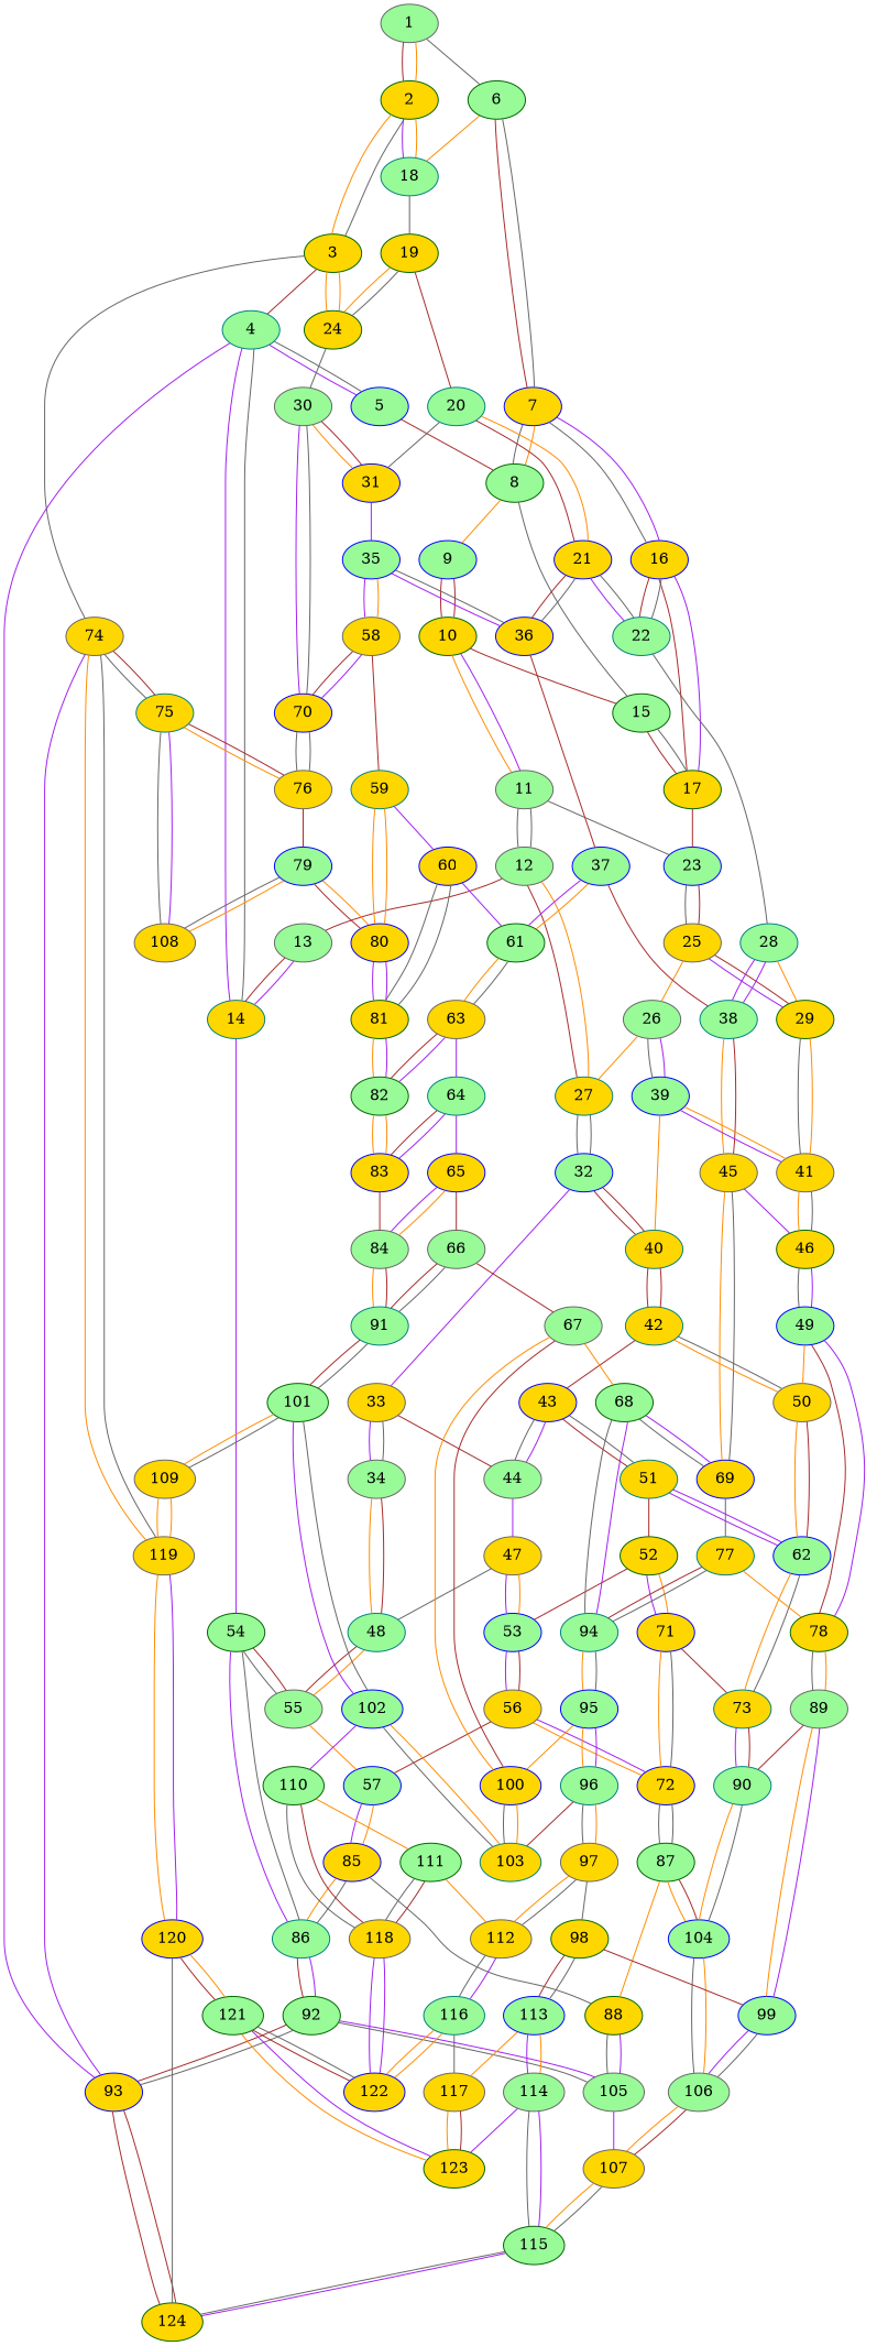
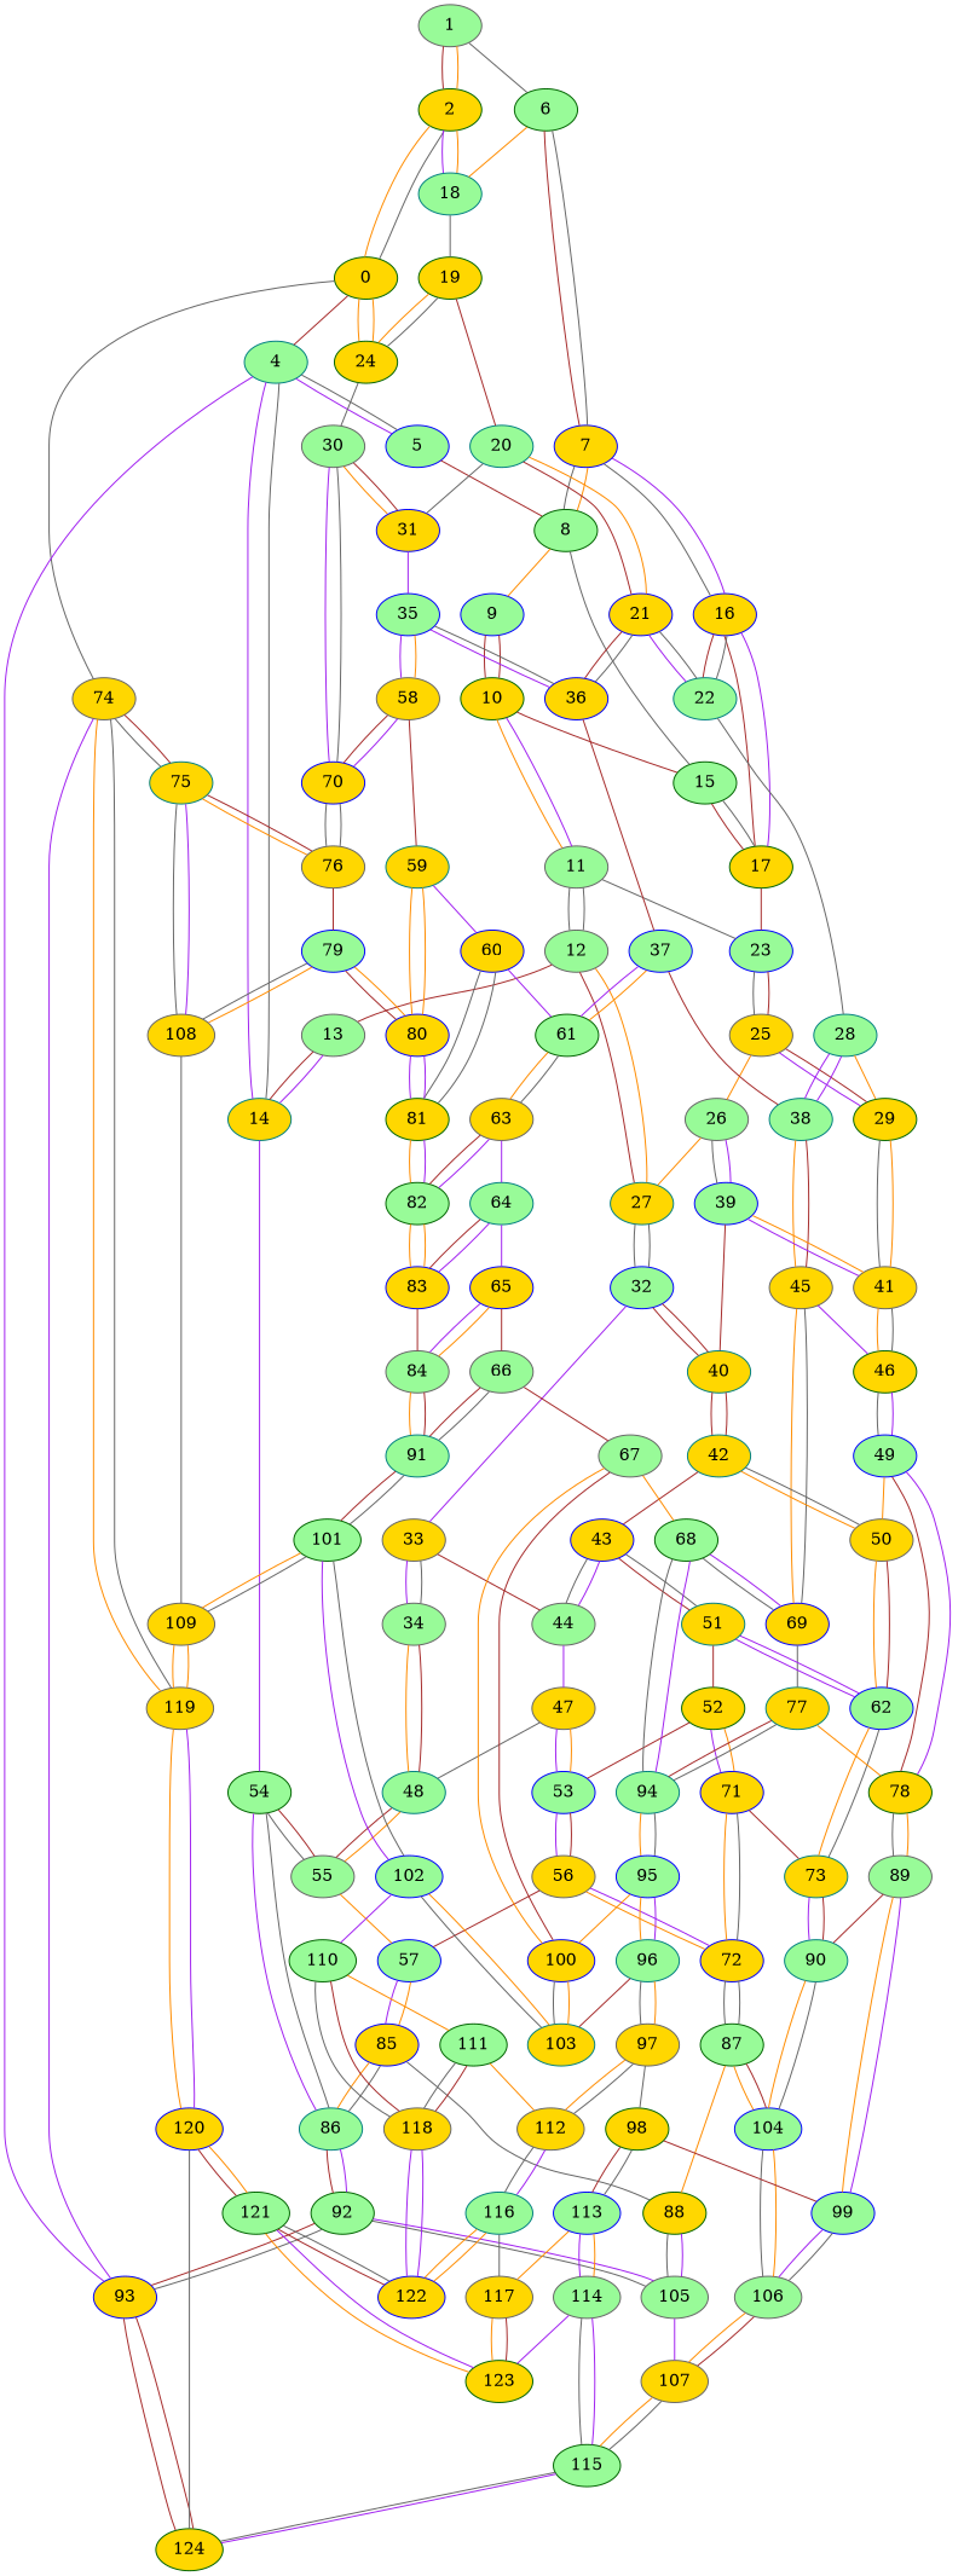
  graph {
    node [color=blue fillcolor=gold style=filled]
    edge [color=gray40]
    1 [color=gray40 fillcolor=palegreen]
    2 [color=darkgreen]
    6 [color=darkgreen fillcolor=palegreen]
-   3 [color=darkgreen]
+   3 [color=darkgreen label=0]
    18 [color=teal fillcolor=palegreen]
    7
    4 [color=teal fillcolor=palegreen]
    24 [color=darkgreen]
    74 [color=gray40]
    19 [color=darkgreen]
    5 [fillcolor=palegreen]
    14 [color=teal]
    93
    30 [color=gray40 fillcolor=palegreen]
    75 [color=teal]
    119 [color=gray40]
    8 [color=darkgreen fillcolor=palegreen]
    54 [color=darkgreen fillcolor=palegreen]
    124 [color=darkgreen]
    10 [color=darkgreen]
    9 [fillcolor=palegreen]
    16
    15 [color=darkgreen fillcolor=palegreen]
    17 [color=darkgreen]
    22 [color=teal fillcolor=palegreen]
    11 [color=gray40 fillcolor=palegreen]
    12 [color=gray40 fillcolor=palegreen]
    23 [fillcolor=palegreen]
    13 [color=gray40 fillcolor=palegreen]
    27 [color=teal]
    25 [color=gray40]
    32 [fillcolor=palegreen]
    34 [color=gray40 fillcolor=palegreen]
    48 [color=teal fillcolor=palegreen]
    55 [color=gray40 fillcolor=palegreen]
    86 [color=teal fillcolor=palegreen]
    28 [color=teal fillcolor=palegreen]
    20 [color=teal fillcolor=palegreen]
    21
    31
    36
    35 [fillcolor=palegreen]
    37 [fillcolor=palegreen]
    29 [color=darkgreen]
    38 [color=teal fillcolor=palegreen]
    26 [color=gray40 fillcolor=palegreen]
    70
    39 [fillcolor=palegreen]
    41 [color=gray40]
    40 [color=teal]
    33 [color=gray40]
    45 [color=gray40]
    46 [color=darkgreen]
    76 [color=gray40]
    58 [color=gray40]
    44 [color=gray40 fillcolor=palegreen]
    42 [color=teal]
    47 [color=gray40]
    59 [color=teal]
    61 [color=darkgreen fillcolor=palegreen]
    63 [color=gray40]
    69
    43
    50 [color=gray40]
    49 [fillcolor=palegreen]
    51 [color=teal]
    62 [fillcolor=palegreen]
    52 [color=darkgreen]
    53 [fillcolor=palegreen]
    77 [color=teal]
    78 [color=darkgreen]
    56 [color=gray40]
    57 [fillcolor=palegreen]
    89 [color=gray40 fillcolor=palegreen]
    73 [color=teal]
    71
    72
    92 [color=darkgreen fillcolor=palegreen]
    85
    87 [color=darkgreen fillcolor=palegreen]
    88 [color=darkgreen]
    60
    80
    81 [color=darkgreen]
    82 [color=darkgreen fillcolor=palegreen]
    64 [color=teal fillcolor=palegreen]
    90 [color=teal fillcolor=palegreen]
    65
    83
    66 [color=gray40 fillcolor=palegreen]
    84 [color=gray40 fillcolor=palegreen]
    67 [color=gray40 fillcolor=palegreen]
    91 [color=teal fillcolor=palegreen]
    68 [color=darkgreen fillcolor=palegreen]
    100
    101 [color=darkgreen fillcolor=palegreen]
    94 [color=teal fillcolor=palegreen]
    103 [color=teal]
    95 [fillcolor=palegreen]
    79 [fillcolor=palegreen]
    104 [fillcolor=palegreen]
    108 [color=gray40]
    120
    109 [color=gray40]
    99 [fillcolor=palegreen]
    105 [color=gray40 fillcolor=palegreen]
    106 [color=gray40 fillcolor=palegreen]
    107 [color=gray40]
    102 [fillcolor=palegreen]
    96 [color=teal fillcolor=palegreen]
    97 [color=gray40]
    98 [color=darkgreen]
    112 [color=gray40]
    113 [fillcolor=palegreen]
    116 [color=teal fillcolor=palegreen]
    114 [color=gray40 fillcolor=palegreen]
    117 [color=gray40]
    110 [color=darkgreen fillcolor=palegreen]
    111 [color=darkgreen fillcolor=palegreen]
    118 [color=gray40]
    115 [color=darkgreen fillcolor=palegreen]
    122
    123 [color=darkgreen]
    121 [color=darkgreen fillcolor=palegreen]
    1 -- 2 [color=brown]
    1 -- 2 [color=darkorange]
    1 -- 6
    2 -- 3 [color=darkorange]
    2 -- 3
    2 -- 18 [color=purple]
    2 -- 18 [color=darkorange]
    6 -- 18 [color=darkorange]
    6 -- 7 [color=brown]
    6 -- 7
    3 -- 4 [color=brown]
    3 -- 24 [color=darkorange]
    3 -- 24 [color=darkorange]
    3 -- 74
    18 -- 19
    7 -- 8
    7 -- 8 [color=darkorange]
    7 -- 16
    7 -- 16 [color=purple]
    4 -- 5 [color=purple]
    4 -- 5
    4 -- 14 [color=purple]
    4 -- 14
    4 -- 93 [color=purple]
    24 -- 30
    74 -- 93 [color=purple]
    74 -- 75
    74 -- 75 [color=brown]
    74 -- 119 [color=darkorange]
    74 -- 119
    19 -- 24 [color=darkorange]
    19 -- 24
    19 -- 20 [color=brown]
    5 -- 8 [color=brown]
    14 -- 54 [color=purple]
    93 -- 124 [color=brown]
    93 -- 124 [color=brown]
    30 -- 31 [color=darkorange]
    30 -- 31 [color=brown]
    30 -- 70 [color=purple]
    30 -- 70
    75 -- 76 [color=darkorange]
    75 -- 76 [color=brown]
    75 -- 108
    75 -- 108 [color=purple]
    119 -- 120 [color=darkorange]
    119 -- 120 [color=purple]
    8 -- 9 [color=darkorange]
    8 -- 15
    54 -- 55
    54 -- 55 [color=brown]
    54 -- 86 [color=purple]
    54 -- 86
    10 -- 15 [color=brown]
    10 -- 11 [color=darkorange]
    10 -- 11 [color=purple]
    9 -- 10 [color=brown]
    9 -- 10 [color=brown]
    16 -- 17 [color=brown]
    16 -- 17 [color=purple]
    16 -- 22 [color=brown]
    16 -- 22
    15 -- 17 [color=brown]
    15 -- 17
    17 -- 23 [color=brown]
    22 -- 28
    11 -- 12
    11 -- 12
    11 -- 23
    12 -- 13 [color=brown]
    12 -- 27 [color=brown]
    12 -- 27 [color=darkorange]
    23 -- 25
    23 -- 25 [color=brown]
    13 -- 14 [color=brown]
    13 -- 14 [color=purple]
    27 -- 32
    27 -- 32
    25 -- 29 [color=purple]
    25 -- 29 [color=brown]
    25 -- 26 [color=darkorange]
    32 -- 40 [color=brown]
    32 -- 40 [color=brown]
    32 -- 33 [color=purple]
    34 -- 48 [color=darkorange]
    34 -- 48 [color=brown]
    48 -- 55 [color=brown]
    48 -- 55 [color=darkorange]
    55 -- 57 [color=darkorange]
    86 -- 92 [color=brown]
    86 -- 92 [color=purple]
    28 -- 29 [color=darkorange]
    28 -- 38 [color=purple]
    28 -- 38 [color=purple]
    20 -- 21 [color=brown]
    20 -- 21 [color=darkorange]
    20 -- 31
    21 -- 22 [color=purple]
    21 -- 22
    21 -- 36 [color=brown]
    21 -- 36
    31 -- 35 [color=purple]
    36 -- 37 [color=brown]
    35 -- 36 [color=purple]
    35 -- 36
    35 -- 58 [color=purple]
    35 -- 58 [color=darkorange]
    37 -- 38 [color=brown]
    37 -- 61 [color=purple]
    37 -- 61 [color=darkorange]
    29 -- 41
    29 -- 41 [color=darkorange]
    38 -- 45 [color=darkorange]
    38 -- 45 [color=brown]
    26 -- 27 [color=darkorange]
    26 -- 39
    26 -- 39 [color=purple]
    70 -- 76
    70 -- 76
    39 -- 41 [color=purple]
    39 -- 41 [color=darkorange]
-   39 -- 40 [color=darkorange]
+   39 -- 40 [color=brown]
    41 -- 46 [color=darkorange]
    41 -- 46
    40 -- 42 [color=brown]
    40 -- 42 [color=brown]
    33 -- 34 [color=purple]
    33 -- 34
    33 -- 44 [color=brown]
    45 -- 46 [color=purple]
    45 -- 69 [color=darkorange]
    45 -- 69
    46 -- 49
    46 -- 49 [color=purple]
    76 -- 79 [color=brown]
    58 -- 70 [color=brown]
    58 -- 70 [color=purple]
    58 -- 59 [color=brown]
    44 -- 47 [color=purple]
    42 -- 43 [color=brown]
    42 -- 50 [color=darkorange]
    42 -- 50
    47 -- 48
    47 -- 53 [color=purple]
    47 -- 53 [color=darkorange]
    59 -- 60 [color=purple]
    59 -- 80 [color=darkorange]
    59 -- 80 [color=darkorange]
    61 -- 63 [color=darkorange]
    61 -- 63
    63 -- 82 [color=brown]
    63 -- 82 [color=purple]
    63 -- 64 [color=purple]
    69 -- 77
    43 -- 44
    43 -- 44 [color=purple]
    43 -- 51 [color=brown]
    43 -- 51
    50 -- 62 [color=darkorange]
    50 -- 62 [color=brown]
    49 -- 50 [color=darkorange]
    49 -- 78 [color=brown]
    49 -- 78 [color=purple]
    51 -- 62 [color=purple]
    51 -- 62 [color=purple]
    51 -- 52 [color=brown]
    62 -- 73 [color=darkorange]
    62 -- 73
    52 -- 53 [color=brown]
    52 -- 71 [color=purple]
    52 -- 71 [color=darkorange]
    53 -- 56 [color=purple]
    53 -- 56 [color=brown]
    77 -- 78 [color=darkorange]
    77 -- 94 [color=brown]
    77 -- 94
    78 -- 89
    78 -- 89 [color=darkorange]
    56 -- 57 [color=brown]
    56 -- 72 [color=darkorange]
    56 -- 72 [color=purple]
    57 -- 85 [color=purple]
    57 -- 85 [color=darkorange]
    89 -- 90 [color=brown]
    89 -- 99 [color=darkorange]
    89 -- 99 [color=purple]
    73 -- 90 [color=purple]
    73 -- 90 [color=brown]
    71 -- 73 [color=brown]
    71 -- 72 [color=darkorange]
    71 -- 72
    72 -- 87
    72 -- 87
    92 -- 93 [color=brown]
    92 -- 93
    92 -- 105
    92 -- 105 [color=purple]
    85 -- 86 [color=darkorange]
    85 -- 86
    85 -- 88
    87 -- 88 [color=darkorange]
    87 -- 104 [color=darkorange]
    87 -- 104 [color=brown]
    88 -- 105
    88 -- 105 [color=purple]
    60 -- 61 [color=purple]
    60 -- 81
    60 -- 81
    80 -- 81 [color=purple]
    80 -- 81 [color=purple]
    81 -- 82 [color=darkorange]
    81 -- 82 [color=purple]
    82 -- 83 [color=darkorange]
    82 -- 83 [color=darkorange]
    64 -- 65 [color=purple]
    64 -- 83 [color=brown]
    64 -- 83 [color=purple]
    90 -- 104 [color=darkorange]
    90 -- 104
    65 -- 66 [color=brown]
    65 -- 84 [color=purple]
    65 -- 84 [color=darkorange]
    83 -- 84 [color=brown]
    66 -- 67 [color=brown]
    66 -- 91 [color=brown]
    66 -- 91
    84 -- 91 [color=darkorange]
    84 -- 91 [color=brown]
    67 -- 68 [color=darkorange]
    67 -- 100 [color=darkorange]
    67 -- 100 [color=brown]
    91 -- 101 [color=brown]
    91 -- 101
    68 -- 69
    68 -- 69 [color=purple]
    68 -- 94
    68 -- 94 [color=purple]
    100 -- 103
    100 -- 103 [color=darkorange]
    101 -- 109 [color=darkorange]
    101 -- 109
    101 -- 102 [color=purple]
    101 -- 102
    94 -- 95 [color=darkorange]
    94 -- 95
    95 -- 100 [color=darkorange]
    95 -- 96 [color=darkorange]
    95 -- 96 [color=purple]
    79 -- 80 [color=brown]
    79 -- 80 [color=darkorange]
    79 -- 108
    79 -- 108 [color=darkorange]
    104 -- 106
    104 -- 106 [color=darkorange]
+   108 -- 109
    120 -- 124
    120 -- 121 [color=brown]
    120 -- 121 [color=darkorange]
    109 -- 119 [color=darkorange]
    109 -- 119 [color=darkorange]
    99 -- 106 [color=purple]
    99 -- 106
    105 -- 107 [color=purple]
    106 -- 107 [color=darkorange]
    106 -- 107 [color=brown]
    107 -- 115 [color=darkorange]
    107 -- 115
    102 -- 103
    102 -- 103 [color=darkorange]
    102 -- 110 [color=purple]
    96 -- 103 [color=brown]
    96 -- 97
    96 -- 97 [color=darkorange]
    97 -- 98
    97 -- 112 [color=darkorange]
    97 -- 112
    98 -- 99 [color=brown]
    98 -- 113 [color=brown]
    98 -- 113
    112 -- 116
    112 -- 116 [color=purple]
    113 -- 114 [color=purple]
    113 -- 114 [color=darkorange]
    113 -- 117 [color=darkorange]
    116 -- 117
    116 -- 122 [color=darkorange]
    116 -- 122 [color=darkorange]
    114 -- 115
    114 -- 115 [color=purple]
    114 -- 123 [color=purple]
    117 -- 123 [color=darkorange]
    117 -- 123 [color=brown]
    110 -- 111 [color=darkorange]
    110 -- 118
    110 -- 118 [color=brown]
    111 -- 112 [color=darkorange]
    111 -- 118
    111 -- 118 [color=brown]
    118 -- 122 [color=purple]
    118 -- 122 [color=purple]
    115 -- 124
    115 -- 124 [color=purple]
    121 -- 122 [color=brown]
    121 -- 122
    121 -- 123 [color=darkorange]
    121 -- 123 [color=purple]
  }
